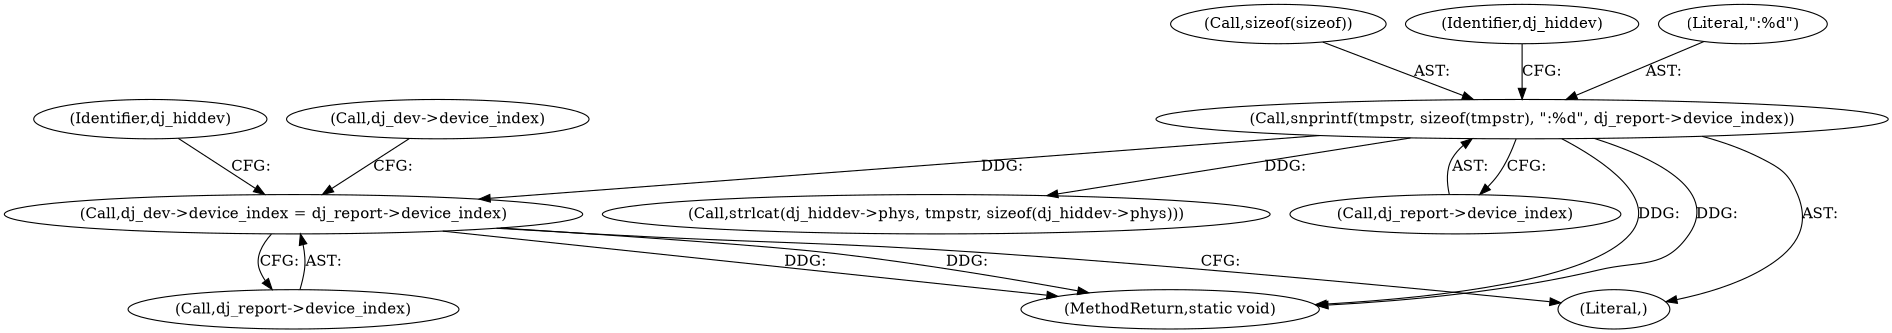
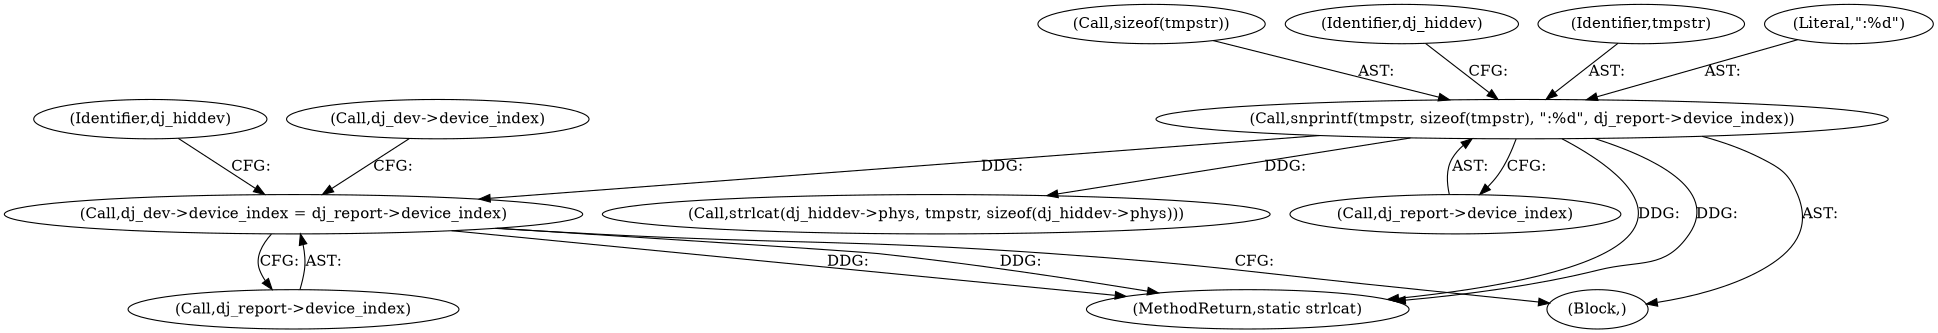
  digraph {
    n1 [label="(Call,dj_dev->device_index = dj_report->device_index)"]
    n2 [label="(Call,dj_report->device_index)"]
-   n3 [label="(Literal,)"]
-   n4 [label="(MethodReturn,static void)"]
+   n3 [label="(Block,)"]
+   n4 [label="(MethodReturn,static strlcat)"]
    n5 [label="(Call,snprintf(tmpstr, sizeof(tmpstr), \":%d\", dj_report->device_index))"]
    n6 [label="(Call,strlcat(dj_hiddev->phys, tmpstr, sizeof(dj_hiddev->phys)))"]
    n7 [label="(Call,dj_report->device_index)"]
-   n8 [label="(Call,sizeof(sizeof))"]
+   n8 [label="(Call,sizeof(tmpstr))"]
    n9 [label="(Identifier,dj_hiddev)"]
+   n10 [label="(Identifier,tmpstr)"]
    n11 [label="(Literal,\":%d\")"]
    n12 [label="(Identifier,dj_hiddev)"]
    n13 [label="(Call,dj_dev->device_index)"]
    n1 -> n2 [label="CFG: "]
    n1 -> n3 [label="CFG: "]
    n1 -> n4 [label="DDG: "]
    n1 -> n4 [label="DDG: "]
    n2 -> n1 [label="AST: "]
    n5 -> n1 [label="DDG: "]
    n5 -> n3 [label="AST: "]
    n5 -> n4 [label="DDG: "]
    n5 -> n4 [label="DDG: "]
    n5 -> n6 [label="DDG: "]
    n5 -> n7 [label="CFG: "]
    n7 -> n5 [label="AST: "]
    n8 -> n5 [label="AST: "]
    n9 -> n5 [label="CFG: "]
+   n10 -> n5 [label="AST: "]
    n11 -> n5 [label="AST: "]
    n12 -> n1 [label="CFG: "]
    n13 -> n1 [label="CFG: "]
  }
